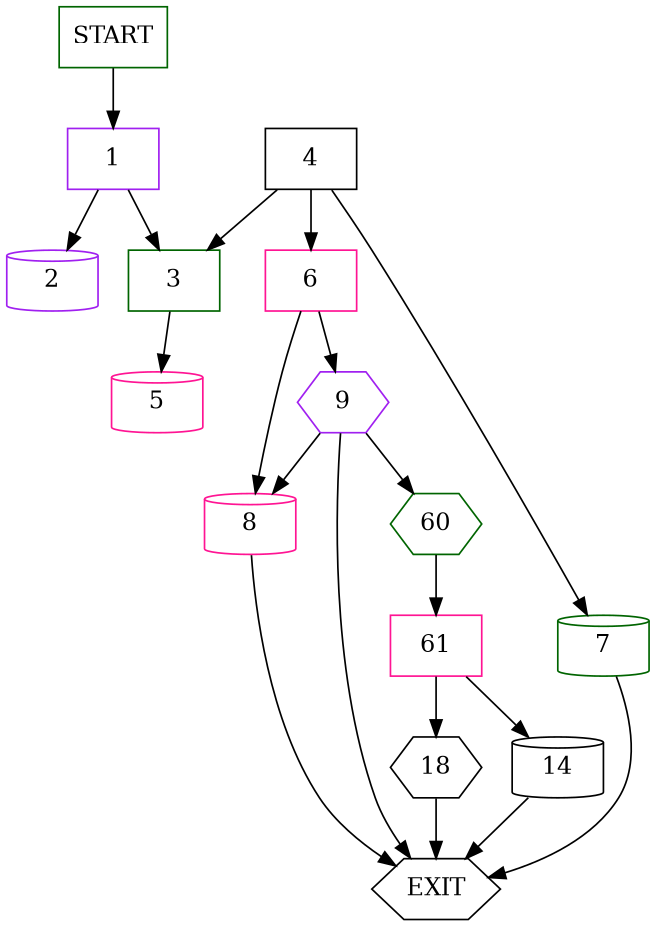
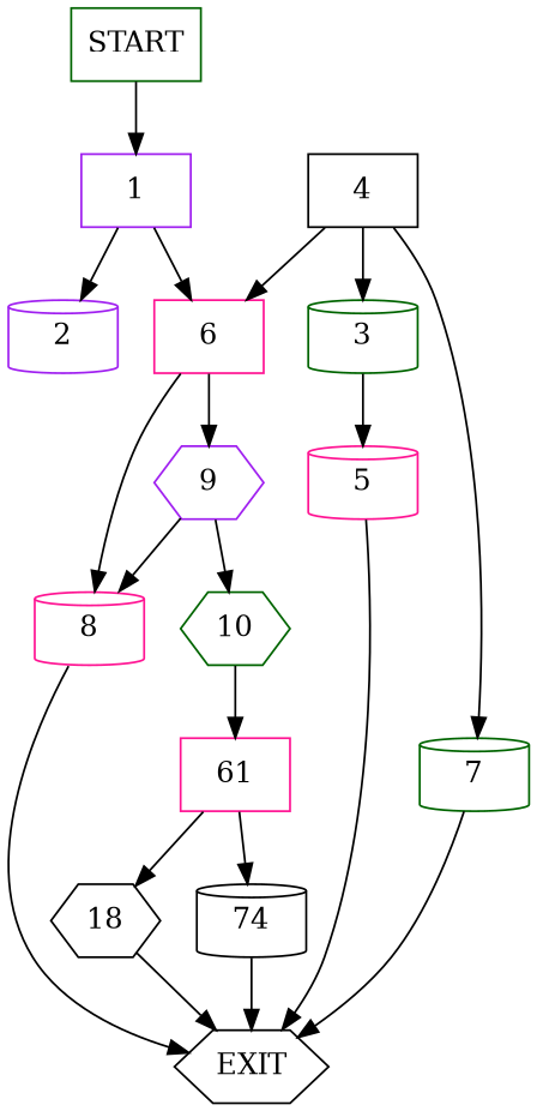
  digraph {
    node [color=darkgreen shape=box]
    n1 [label=START]
    1 [color=purple]
    2 [color=purple shape=cylinder]
-   3
+   3 [shape=cylinder]
    n5 [color=black label=EXIT shape=hexagon]
    5 [color=deeppink shape=cylinder]
    4 [color=black]
    6 [color=deeppink]
    7 [shape=cylinder]
    8 [color=deeppink shape=cylinder]
    9 [color=purple shape=hexagon]
-   10 [shape=hexagon label=60]
+   10 [shape=hexagon]
    n13 [color=deeppink label=61]
    n14 [color=black label=18 shape=hexagon]
-   14 [color=black shape=cylinder]
+   14 [color=black shape=cylinder label=74]
    n1 -> 1
    1 -> 2
-   1 -> 3
+   1 -> 6
    3 -> 5
-   9 -> n5
+   5 -> n5
    4 -> 3
    4 -> 6
    4 -> 7
    6 -> 8
    6 -> 9
    7 -> n5
    8 -> n5
    9 -> 8
    9 -> 10
    10 -> n13
    n13 -> n14
    n13 -> 14
    n14 -> n5
    14 -> n5
  }
